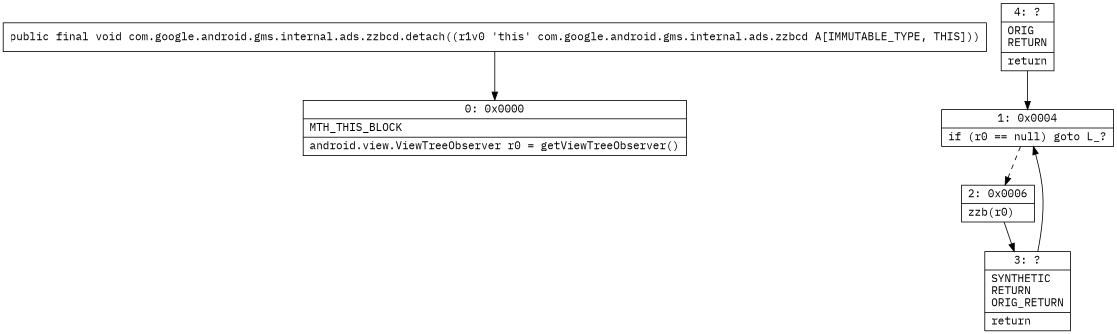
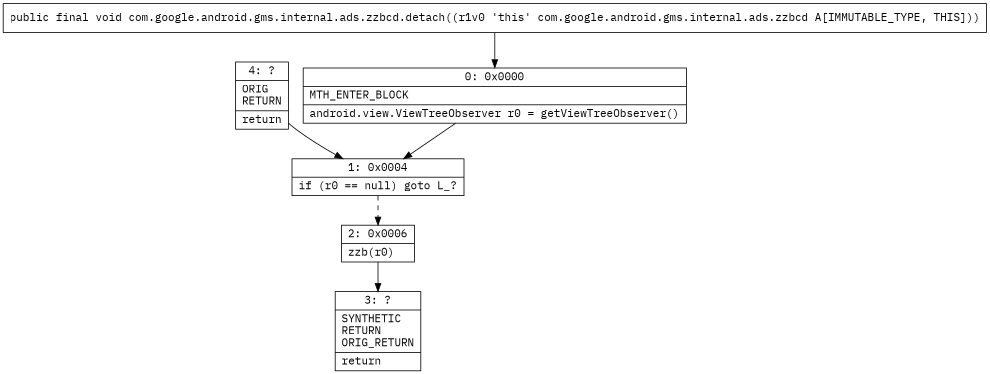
  digraph {
    fontname="IBM Plex Mono"
    node [fontname="IBM Plex Mono" shape=record]
    edge [fontname="IBM Plex Mono"]
-   n1 [label="{0\:\ 0x0000|MTH_THIS_BLOCK\l|android.view.ViewTreeObserver r0 = getViewTreeObserver()\l}"]
+   n1 [label="{0\:\ 0x0000|MTH_ENTER_BLOCK\l|android.view.ViewTreeObserver r0 = getViewTreeObserver()\l}"]
    n2 [label="{1\:\ 0x0004|if (r0 == null) goto L_?\l}"]
    n3 [label="{2\:\ 0x0006|zzb(r0)\l}"]
    n4 [label="{3\:\ ?|SYNTHETIC\lRETURN\lORIG_RETURN\l|return\l}"]
    n5 [label="{4\:\ ?|ORIG\lRETURN\l|return\l}"]
    n6 [label="{public final void com.google.android.gms.internal.ads.zzbcd.detach((r1v0 'this' com.google.android.gms.internal.ads.zzbcd A[IMMUTABLE_TYPE, THIS])) }"]
-   n4 -> n2
+   n1 -> n2
    n2 -> n3 [style=dashed]
    n3 -> n4
    n5 -> n2
    n6 -> n1
  }
